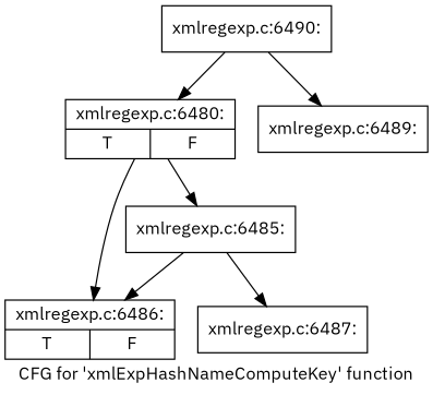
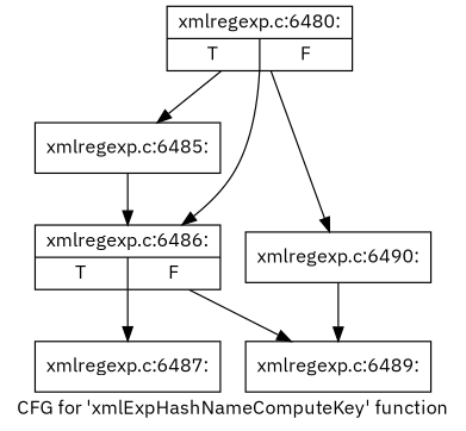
  digraph {
    fontname="IBM Plex Sans"
    label="CFG for 'xmlExpHashNameComputeKey' function"
    node [fontname="IBM Plex Sans" shape=record]
    edge [fontname="IBM Plex Sans"]
    n1 [label="{xmlregexp.c:6480:|{<s0>T|<s1>F}}"]
    n2 [label="{xmlregexp.c:6485:}"]
    n3 [label="{xmlregexp.c:6490:}"]
    n4 [label="{xmlregexp.c:6486:|{<s0>T|<s1>F}}"]
    n5 [label="{xmlregexp.c:6489:}"]
    n6 [label="{xmlregexp.c:6487:}"]
    n1 -> n2
-   n3 -> n1
+   n1 -> n3
    n1 -> n4
    n2 -> n4
    n3 -> n5
-   n2 -> n6
+   n4 -> n5
+   n4 -> n6
  }
